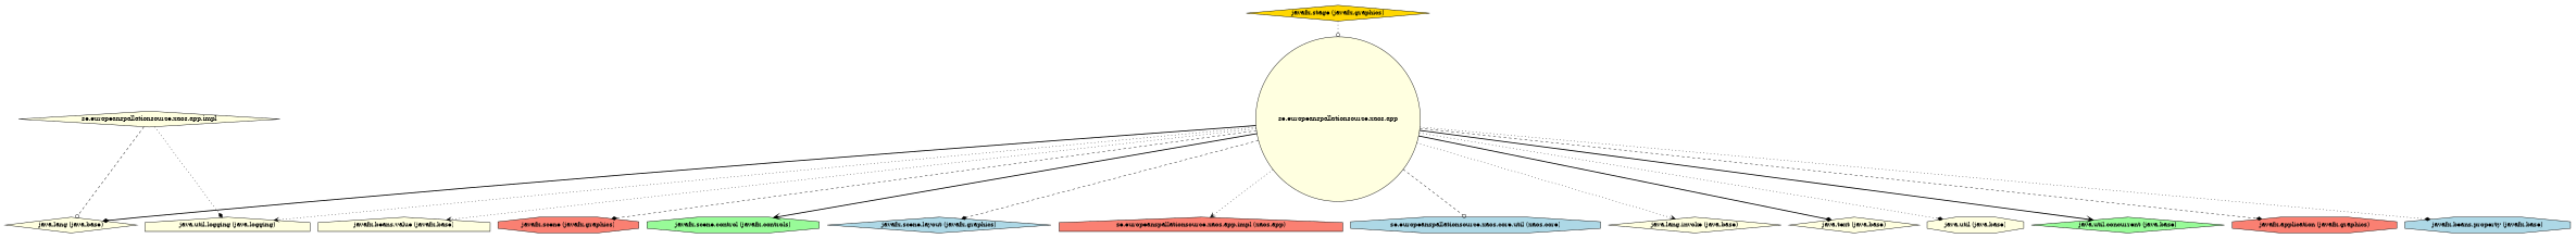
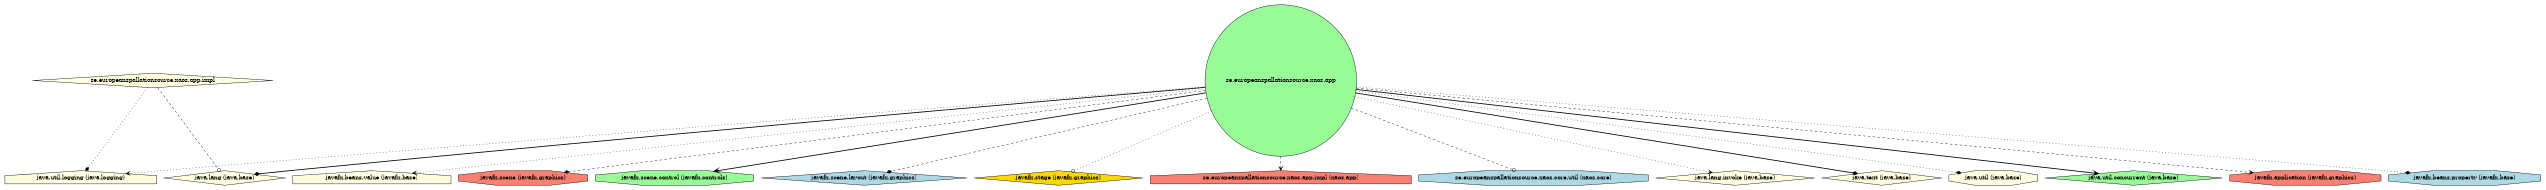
  digraph {
    node [fillcolor=lightyellow shape=diamond style=filled]
    edge [arrowhead=diamond style=dotted]
-   "se.europeanspallationsource.xaos.app" [shape=circle]
+   "se.europeanspallationsource.xaos.app" [fillcolor=palegreen shape=circle]
    "java.lang (java.base)"
    "java.lang.invoke (java.base)"
    "java.text (java.base)"
    "java.util (java.base)" [shape=octagon]
    "java.util.concurrent (java.base)" [fillcolor=palegreen]
    "java.util.logging (java.logging)" [shape=house]
    "javafx.application (javafx.graphics)" [fillcolor=salmon shape=octagon]
    "javafx.beans.property (javafx.base)" [fillcolor=lightblue shape=octagon]
    "javafx.beans.value (javafx.base)" [shape=house]
    "javafx.scene (javafx.graphics)" [fillcolor=salmon shape=octagon]
    "javafx.scene.control (javafx.controls)" [fillcolor=palegreen shape=octagon]
    "javafx.scene.layout (javafx.graphics)" [fillcolor=lightblue]
    "javafx.stage (javafx.graphics)" [fillcolor=gold]
    "se.europeanspallationsource.xaos.app.impl (xaos.app)" [fillcolor=salmon shape=house]
    "se.europeanspallationsource.xaos.core.util (xaos.core)" [fillcolor=lightblue shape=octagon]
    "se.europeanspallationsource.xaos.app.impl"
    "se.europeanspallationsource.xaos.app" -> "java.lang (java.base)" [style=bold]
    "se.europeanspallationsource.xaos.app" -> "java.lang.invoke (java.base)" [arrowhead=vee]
    "se.europeanspallationsource.xaos.app" -> "java.text (java.base)" [style=bold]
    "se.europeanspallationsource.xaos.app" -> "java.util (java.base)"
    "se.europeanspallationsource.xaos.app" -> "java.util.concurrent (java.base)" [arrowhead=vee style=bold]
    "se.europeanspallationsource.xaos.app" -> "java.util.logging (java.logging)" [arrowhead=vee]
-   "se.europeanspallationsource.xaos.app" -> "javafx.application (javafx.graphics)" [style=dashed]
+   "se.europeanspallationsource.xaos.app" -> "javafx.application (javafx.graphics)" [arrowhead=vee style=dashed]
    "se.europeanspallationsource.xaos.app" -> "javafx.beans.property (javafx.base)"
    "se.europeanspallationsource.xaos.app" -> "javafx.beans.value (javafx.base)" [arrowhead=vee]
    "se.europeanspallationsource.xaos.app" -> "javafx.scene (javafx.graphics)" [style=dashed]
    "se.europeanspallationsource.xaos.app" -> "javafx.scene.control (javafx.controls)" [arrowhead=vee style=bold]
    "se.europeanspallationsource.xaos.app" -> "javafx.scene.layout (javafx.graphics)" [style=dashed]
-   "javafx.stage (javafx.graphics)" -> "se.europeanspallationsource.xaos.app" [arrowhead=odot]
-   "se.europeanspallationsource.xaos.app" -> "se.europeanspallationsource.xaos.app.impl (xaos.app)" [arrowhead=vee]
+   "se.europeanspallationsource.xaos.app" -> "javafx.stage (javafx.graphics)" [arrowhead=odot]
+   "se.europeanspallationsource.xaos.app" -> "se.europeanspallationsource.xaos.app.impl (xaos.app)" [arrowhead=vee style=dashed]
    "se.europeanspallationsource.xaos.app" -> "se.europeanspallationsource.xaos.core.util (xaos.core)" [arrowhead=odot style=dashed]
    "se.europeanspallationsource.xaos.app.impl" -> "java.lang (java.base)" [arrowhead=odot style=dashed]
    "se.europeanspallationsource.xaos.app.impl" -> "java.util.logging (java.logging)"
  }
